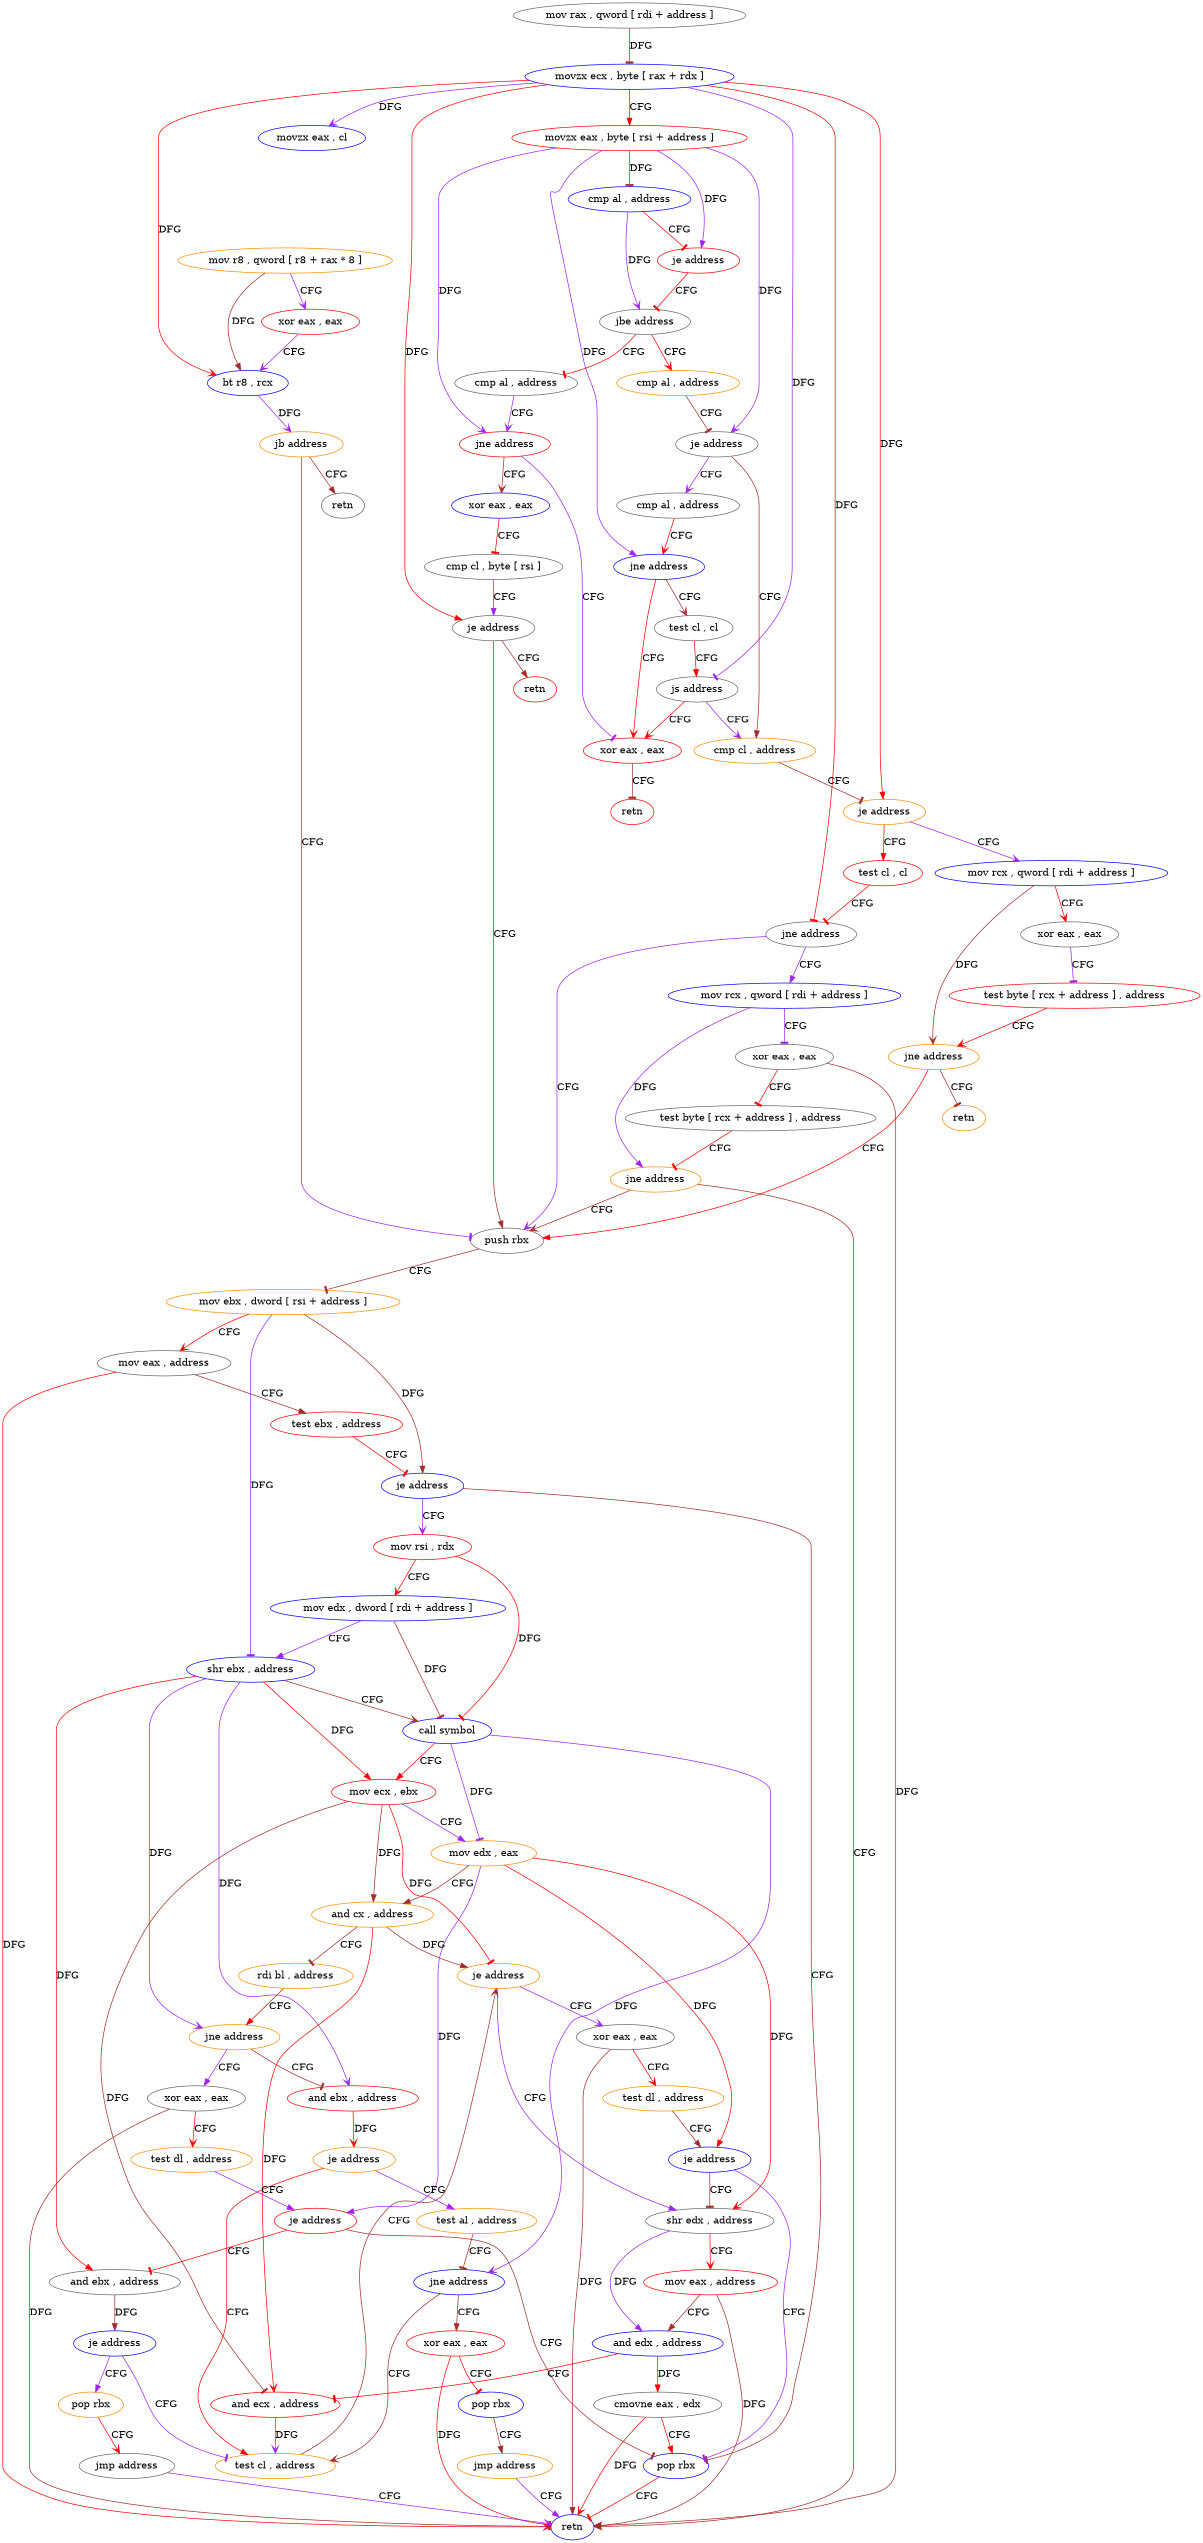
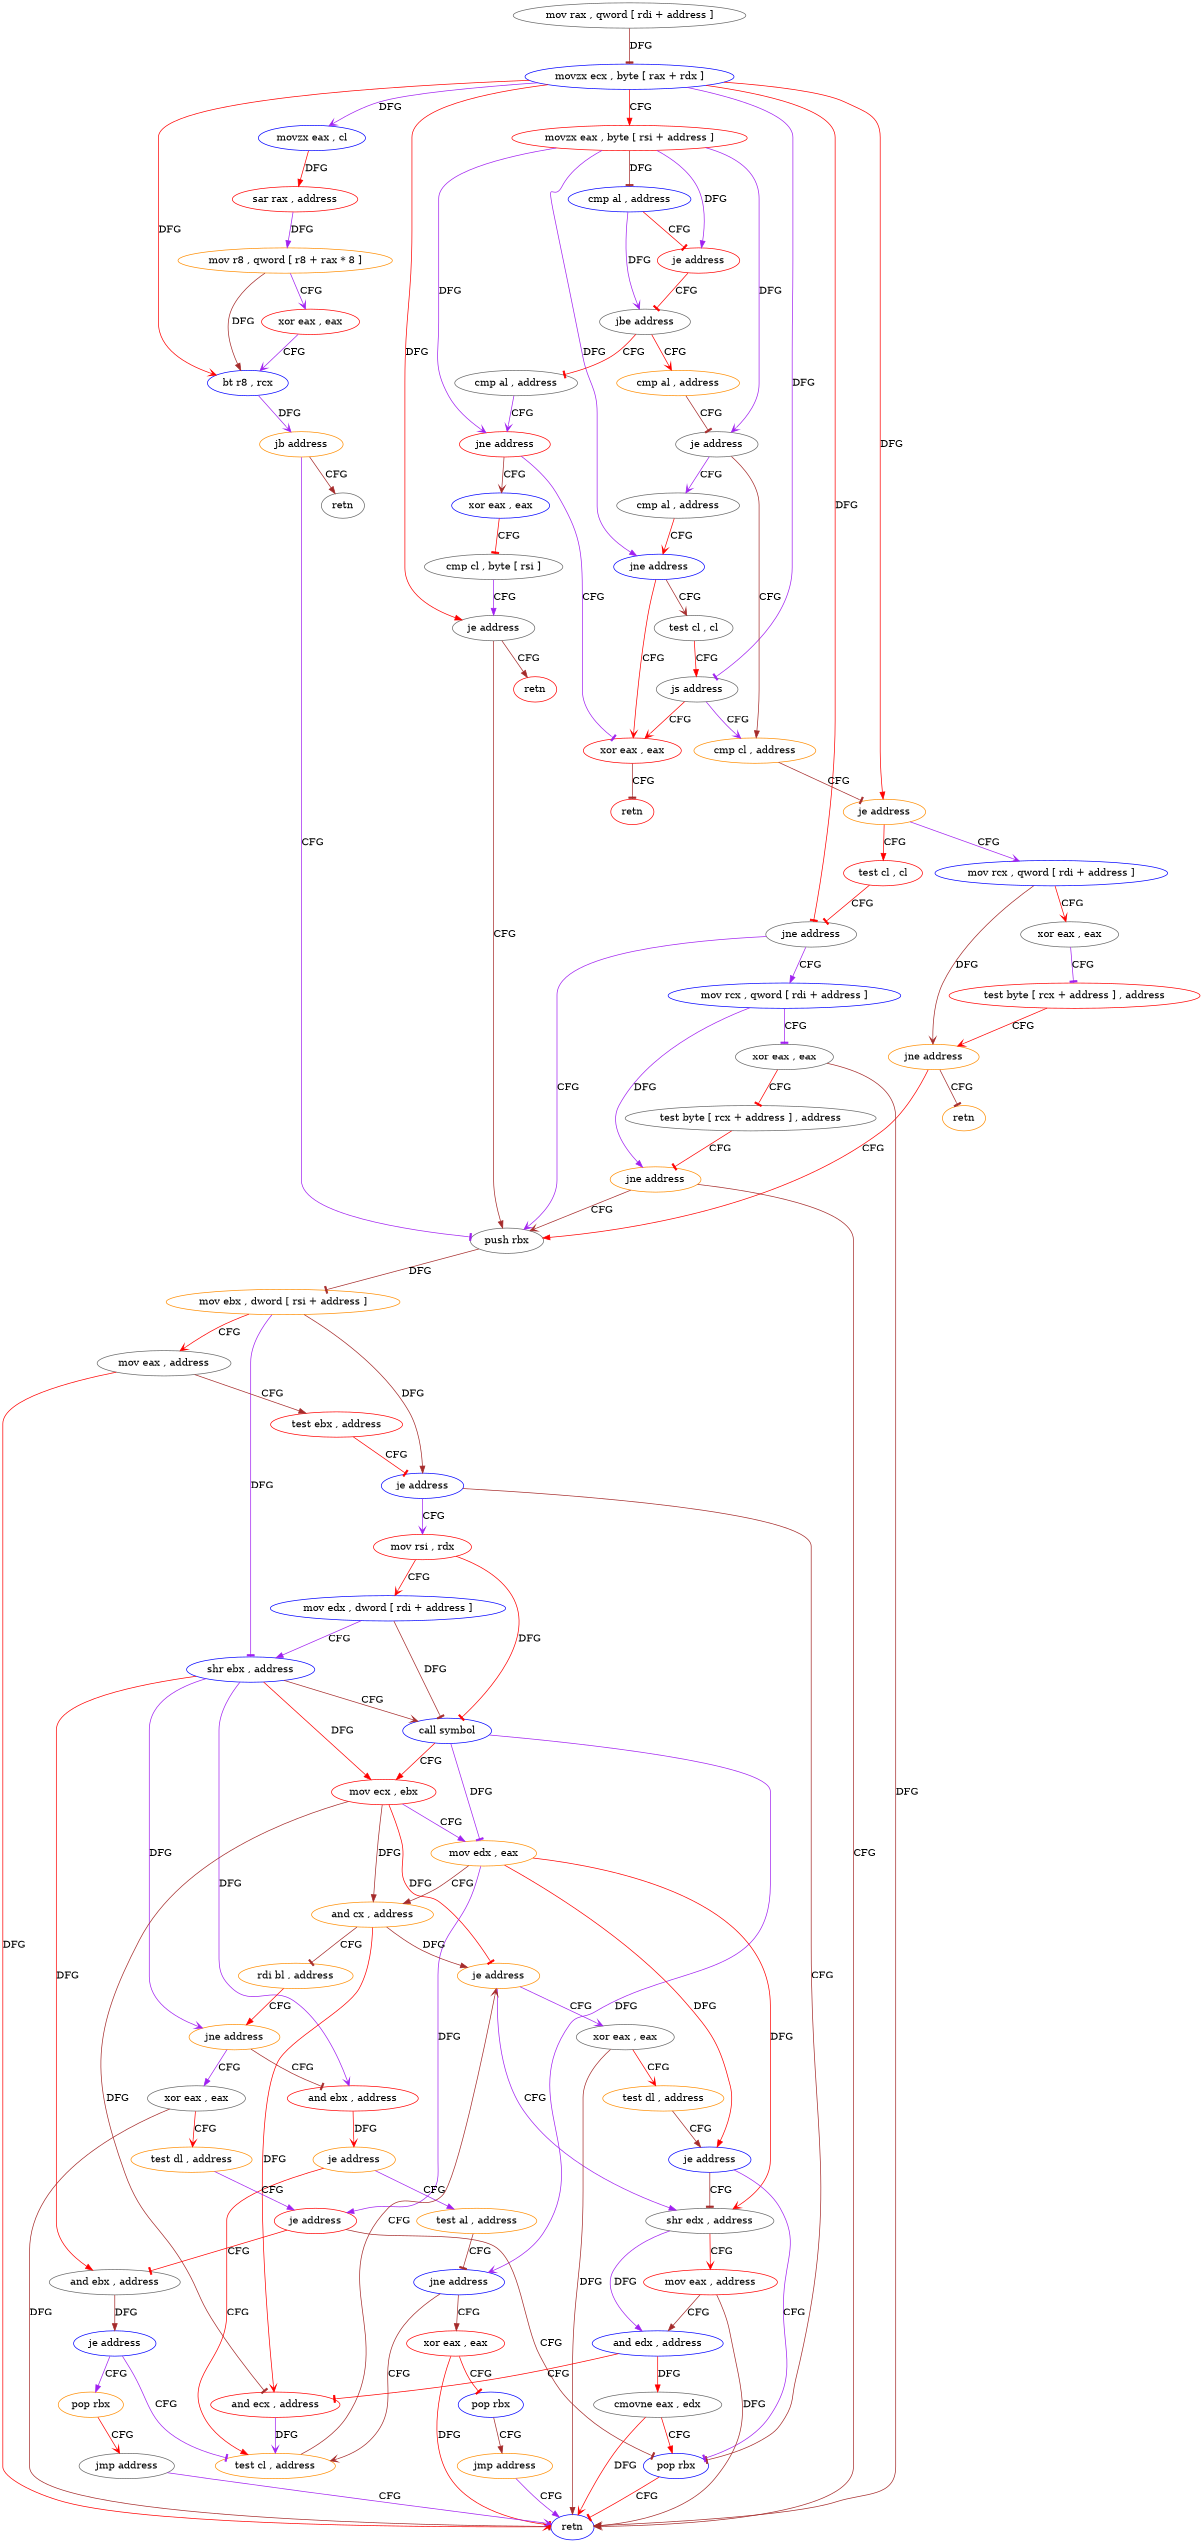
  digraph {
    node [color=gray40]
    edge [arrowhead=normal color=red]
    n1 [label="mov rax , qword [ rdi + address ]"]
    n2 [color=blue label="movzx ecx , byte [ rax + rdx ]"]
    n3 [color=red label="movzx eax , byte [ rsi + address ]"]
    n4 [color=blue label="movzx eax , cl"]
    n5 [color=blue label="bt r8 , rcx"]
    n6 [label="je address"]
    n7 [color=darkorange label="je address"]
    n8 [label="jne address"]
    n9 [label="js address"]
    n10 [color=blue label="cmp al , address"]
    n11 [color=red label="je address"]
    n12 [color=red label="jne address"]
    n13 [label="je address"]
    n14 [color=blue label="jne address"]
+   n15 [color=red label="sar rax , address"]
    n16 [color=darkorange label="jb address"]
    n17 [label="push rbx"]
    n18 [color=red label=retn]
    n19 [color=blue label="mov rcx , qword [ rdi + address ]"]
    n20 [color=red label="test cl , cl"]
    n21 [color=blue label="mov rcx , qword [ rdi + address ]"]
    n22 [color=red label="xor eax , eax"]
    n23 [color=darkorange label="cmp cl , address"]
    n24 [label="jbe address"]
    n25 [color=blue label="xor eax , eax"]
    n26 [label="cmp al , address"]
    n27 [label="test cl , cl"]
    n28 [label="cmp al , address"]
    n29 [color=darkorange label="cmp al , address"]
    n30 [color=darkorange label="mov r8 , qword [ r8 + rax * 8 ]"]
    n31 [color=red label="xor eax , eax"]
    n32 [label=retn]
    n33 [color=darkorange label="mov ebx , dword [ rsi + address ]"]
    n34 [label="mov eax , address"]
    n35 [color=blue label="je address"]
    n36 [color=blue label="shr ebx , address"]
    n37 [color=red label="test ebx , address"]
    n38 [color=blue label=retn]
    n39 [color=blue label="pop rbx"]
    n40 [color=red label="mov rsi , rdx"]
    n41 [color=blue label="call symbol"]
    n42 [color=red label="mov ecx , ebx"]
    n43 [color=darkorange label="jne address"]
    n44 [color=red label="and ebx , address"]
    n45 [label="and ebx , address"]
    n46 [color=blue label="mov edx , dword [ rdi + address ]"]
    n47 [color=darkorange label="mov edx , eax"]
    n48 [color=blue label="jne address"]
    n49 [color=red label=retn]
    n50 [label="cmp cl , byte [ rsi ]"]
    n51 [color=darkorange label="and cx , address"]
    n52 [color=darkorange label="je address"]
    n53 [color=red label="and ecx , address"]
    n54 [label="xor eax , eax"]
    n55 [color=darkorange label="je address"]
    n56 [color=blue label="je address"]
    n57 [color=red label="je address"]
    n58 [label="shr edx , address"]
    n59 [color=blue label="je address"]
    n60 [color=darkorange label="test cl , address"]
    n61 [color=red label="xor eax , eax"]
    n62 [color=darkorange label="rdi bl , address"]
    n63 [label="xor eax , eax"]
    n64 [color=red label="mov eax , address"]
    n65 [color=blue label="and edx , address"]
    n66 [color=darkorange label="test dl , address"]
    n67 [color=darkorange label="test al , address"]
    n68 [label="xor eax , eax"]
    n69 [color=darkorange label="jne address"]
    n70 [color=red label="test byte [ rcx + address ] , address"]
    n71 [color=darkorange label=retn]
    n72 [color=darkorange label="pop rbx"]
    n73 [label="xor eax , eax"]
    n74 [color=darkorange label="jne address"]
    n75 [label="test byte [ rcx + address ] , address"]
    n76 [label="jmp address"]
    n77 [color=darkorange label="test dl , address"]
    n78 [label="cmovne eax , edx"]
    n79 [color=blue label="pop rbx"]
    n80 [color=darkorange label="jmp address"]
    n1 -> n2 [arrowhead=tee color=brown label=DFG]
    n2 -> n3 [label=CFG]
    n2 -> n4 [arrowhead=vee color=purple label=DFG]
    n2 -> n5 [arrowhead=vee label=DFG]
    n2 -> n6 [label=DFG]
    n2 -> n7 [label=DFG]
    n2 -> n8 [arrowhead=tee label=DFG]
    n2 -> n9 [arrowhead=tee color=purple label=DFG]
    n3 -> n10 [arrowhead=tee color=brown label=DFG]
    n3 -> n11 [color=purple label=DFG]
    n3 -> n12 [arrowhead=vee color=purple label=DFG]
    n3 -> n13 [arrowhead=vee color=purple label=DFG]
    n3 -> n14 [color=purple label=DFG]
+   n4 -> n15 [label=DFG]
    n5 -> n16 [arrowhead=vee color=purple label=DFG]
    n6 -> n17 [color=brown label=CFG]
    n6 -> n18 [color=brown label=CFG]
    n7 -> n19 [arrowhead=vee color=purple label=CFG]
    n7 -> n20 [label=CFG]
    n8 -> n17 [arrowhead=vee color=purple label=CFG]
    n8 -> n21 [color=purple label=CFG]
    n9 -> n22 [arrowhead=vee label=CFG]
    n9 -> n23 [arrowhead=vee color=purple label=CFG]
    n10 -> n11 [arrowhead=tee label=CFG]
    n10 -> n24 [arrowhead=vee color=purple label=DFG]
    n11 -> n24 [arrowhead=tee label=CFG]
    n12 -> n22 [arrowhead=tee color=purple label=CFG]
    n12 -> n25 [arrowhead=vee color=brown label=CFG]
    n13 -> n23 [color=brown label=CFG]
    n13 -> n26 [arrowhead=vee color=purple label=CFG]
    n14 -> n22 [arrowhead=vee label=CFG]
    n14 -> n27 [arrowhead=vee color=brown label=CFG]
+   n15 -> n30 [color=purple label=DFG]
    n16 -> n17 [arrowhead=tee color=purple label=CFG]
    n16 -> n32 [color=brown label=CFG]
-   n17 -> n33 [arrowhead=tee color=brown label=CFG]
+   n17 -> n33 [arrowhead=tee color=brown label=DFG]
    n19 -> n68 [arrowhead=vee label=CFG]
    n19 -> n69 [arrowhead=vee color=brown label=DFG]
    n20 -> n8 [arrowhead=tee label=CFG]
    n21 -> n73 [arrowhead=tee color=purple label=CFG]
    n21 -> n74 [color=purple label=DFG]
    n22 -> n49 [arrowhead=tee color=brown label=CFG]
    n23 -> n7 [arrowhead=tee color=brown label=CFG]
    n24 -> n28 [arrowhead=tee label=CFG]
    n24 -> n29 [arrowhead=vee label=CFG]
    n25 -> n50 [arrowhead=tee label=CFG]
    n26 -> n14 [arrowhead=vee label=CFG]
    n27 -> n9 [label=CFG]
    n28 -> n12 [arrowhead=vee color=purple label=CFG]
    n29 -> n13 [arrowhead=tee color=brown label=CFG]
    n30 -> n5 [color=brown label=DFG]
    n30 -> n31 [arrowhead=vee color=purple label=CFG]
    n31 -> n5 [arrowhead=vee color=purple label=CFG]
    n33 -> n34 [arrowhead=vee label=CFG]
    n33 -> n35 [color=brown label=DFG]
    n33 -> n36 [arrowhead=tee color=purple label=DFG]
    n34 -> n37 [color=brown label=CFG]
    n34 -> n38 [arrowhead=vee label=DFG]
    n35 -> n39 [arrowhead=tee color=brown label=CFG]
    n35 -> n40 [arrowhead=vee color=purple label=CFG]
    n36 -> n41 [arrowhead=vee color=brown label=CFG]
    n36 -> n42 [label=DFG]
    n36 -> n43 [arrowhead=vee color=purple label=DFG]
    n36 -> n44 [arrowhead=vee color=purple label=DFG]
    n36 -> n45 [label=DFG]
    n37 -> n35 [arrowhead=tee label=CFG]
    n39 -> n38 [arrowhead=tee label=CFG]
    n40 -> n41 [arrowhead=tee label=DFG]
    n40 -> n46 [arrowhead=vee label=CFG]
    n41 -> n42 [label=CFG]
    n41 -> n47 [arrowhead=tee color=purple label=DFG]
    n41 -> n48 [arrowhead=vee color=purple label=DFG]
    n42 -> n47 [color=purple label=CFG]
    n42 -> n51 [color=brown label=DFG]
    n42 -> n52 [arrowhead=tee label=DFG]
    n42 -> n53 [arrowhead=tee color=brown label=DFG]
    n43 -> n44 [arrowhead=tee color=brown label=CFG]
    n43 -> n54 [color=purple label=CFG]
    n44 -> n55 [arrowhead=vee label=DFG]
    n45 -> n56 [color=brown label=DFG]
    n46 -> n36 [color=purple label=CFG]
    n46 -> n41 [arrowhead=tee color=brown label=DFG]
    n47 -> n51 [color=brown label=CFG]
    n47 -> n57 [color=purple label=DFG]
    n47 -> n58 [arrowhead=vee label=DFG]
    n47 -> n59 [label=DFG]
    n48 -> n60 [arrowhead=vee color=brown label=CFG]
    n48 -> n61 [color=brown label=CFG]
    n50 -> n6 [color=purple label=CFG]
    n51 -> n52 [color=brown label=DFG]
    n51 -> n53 [arrowhead=vee label=DFG]
    n51 -> n62 [arrowhead=tee color=brown label=CFG]
    n52 -> n58 [color=purple label=CFG]
    n52 -> n63 [arrowhead=vee color=purple label=CFG]
    n53 -> n60 [arrowhead=vee color=purple label=DFG]
    n54 -> n38 [arrowhead=tee color=brown label=DFG]
    n54 -> n66 [arrowhead=vee label=CFG]
    n55 -> n60 [label=CFG]
    n55 -> n67 [color=purple label=CFG]
    n56 -> n60 [arrowhead=tee color=purple label=CFG]
    n56 -> n72 [color=purple label=CFG]
    n57 -> n39 [arrowhead=tee color=brown label=CFG]
    n57 -> n45 [arrowhead=tee label=CFG]
    n58 -> n64 [arrowhead=vee label=CFG]
    n58 -> n65 [color=purple label=DFG]
    n59 -> n39 [arrowhead=tee color=purple label=CFG]
    n59 -> n58 [arrowhead=tee color=brown label=CFG]
    n60 -> n52 [arrowhead=vee color=brown label=CFG]
    n61 -> n38 [arrowhead=tee label=DFG]
    n61 -> n79 [arrowhead=tee label=CFG]
    n62 -> n43 [label=CFG]
    n63 -> n38 [color=brown label=DFG]
    n63 -> n77 [arrowhead=vee label=CFG]
    n64 -> n38 [arrowhead=vee color=brown label=DFG]
    n64 -> n65 [color=brown label=CFG]
    n65 -> n53 [arrowhead=tee label=CFG]
    n65 -> n78 [label=DFG]
    n66 -> n57 [color=purple label=CFG]
    n67 -> n48 [arrowhead=tee color=brown label=CFG]
    n68 -> n70 [arrowhead=tee color=purple label=CFG]
    n69 -> n17 [label=CFG]
    n69 -> n71 [arrowhead=tee color=brown label=CFG]
    n70 -> n69 [arrowhead=vee label=CFG]
    n72 -> n76 [arrowhead=vee label=CFG]
    n73 -> n38 [color=brown label=DFG]
    n73 -> n75 [arrowhead=tee label=CFG]
    n74 -> n17 [arrowhead=vee color=brown label=CFG]
    n74 -> n38 [arrowhead=vee color=brown label=CFG]
    n75 -> n74 [arrowhead=tee label=CFG]
    n76 -> n38 [arrowhead=vee color=purple label=CFG]
    n77 -> n59 [color=brown label=CFG]
    n78 -> n38 [arrowhead=vee label=DFG]
    n78 -> n39 [label=CFG]
    n79 -> n80 [color=brown label=CFG]
    n80 -> n38 [color=purple label=CFG]
  }
